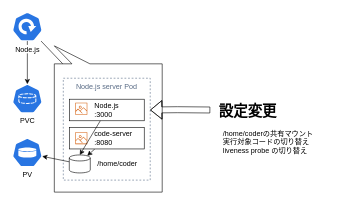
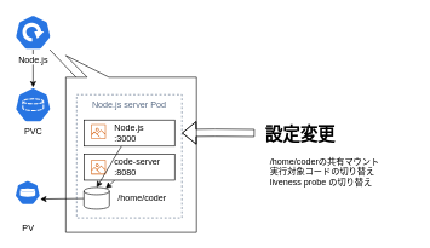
  <mxCell id="0" />
  <mxCell id="1" parent="0" />
  <mxCell id="2" style="edgeStyle=none;html=1;entryX=0.5;entryY=0;entryDx=0;entryDy=0;entryPerimeter=0;labelBackgroundColor=#FFFFFF;" parent="1" target="16" edge="1"><mxGeometry relative="1" as="geometry"><mxPoint x="45" y="68" as="sourcePoint" /></mxGeometry></mxCell>
- <mxCell id="3" value="PV" style="sketch=0;html=1;dashed=0;whitespace=wrap;fillColor=#2875E2;strokeColor=#ffffff;points=[[0.005,0.63,0],[0.1,0.2,0],[0.9,0.2,0],[0.5,0,0],[0.995,0.63,0],[0.72,0.99,0],[0.5,1,0],[0.28,0.99,0]];shape=mxgraph.kubernetes.icon;prIcon=pv;labelPosition=center;verticalLabelPosition=bottom;align=center;verticalAlign=top;labelBackgroundColor=#FFFFFF;" parent="1" vertex="1"><mxGeometry x="20" y="230" width="50" height="48" as="geometry" /></mxCell>
+ <mxCell id="3" value="PV" style="sketch=0;html=1;dashed=0;whitespace=wrap;fillColor=#2875E2;strokeColor=#ffffff;points=[[0.005,0.63,0],[0.1,0.2,0],[0.9,0.2,0],[0.5,0,0],[0.995,0.63,0],[0.72,0.99,0],[0.5,1,0],[0.28,0.99,0]];shape=mxgraph.kubernetes.icon;prIcon=pv;labelPosition=center;verticalLabelPosition=bottom;align=center;verticalAlign=top;labelBackgroundColor=#FFFFFF;" parent="1" vertex="1"><mxGeometry x="20" y="230" width="35" height="70" as="geometry" /></mxCell>
  <mxCell id="4" value="" style="edgeStyle=none;html=1;" parent="1" source="5" target="8" edge="1"><mxGeometry relative="1" as="geometry" /></mxCell>
  <mxCell id="5" value="Node.js" style="sketch=0;html=1;dashed=0;whitespace=wrap;fillColor=#2875E2;strokeColor=#ffffff;points=[[0.005,0.63,0],[0.1,0.2,0],[0.9,0.2,0],[0.5,0,0],[0.995,0.63,0],[0.72,0.99,0],[0.5,1,0],[0.28,0.99,0]];shape=mxgraph.kubernetes.icon;prIcon=pod;labelPosition=center;verticalLabelPosition=bottom;align=center;verticalAlign=top;labelBackgroundColor=default;" parent="1" vertex="1"><mxGeometry x="20" y="20" width="50" height="48" as="geometry" /></mxCell>
  <mxCell id="6" value="" style="shape=callout;whiteSpace=wrap;html=1;perimeter=calloutPerimeter;labelBackgroundColor=#FFFFFF;position2=1;size=30;position=0.67;flipV=1;flipH=1;base=30;" parent="1" vertex="1"><mxGeometry x="90" y="76" width="180" height="244" as="geometry" /></mxCell>
  <mxCell id="7" value="Node.js server Pod" style="fillColor=none;strokeColor=#5A6C86;dashed=1;verticalAlign=top;fontStyle=0;fontColor=#5A6C86;labelBackgroundColor=#FFFFFF;" parent="1" vertex="1"><mxGeometry x="105" y="130" width="145" height="170" as="geometry" /></mxCell>
  <mxCell id="8" value="Node.js&lt;br&gt;:3000" style="rounded=0;whiteSpace=wrap;html=1;labelBackgroundColor=#FFFFFF;spacingLeft=40;align=left;" parent="1" vertex="1"><mxGeometry x="115" y="165" width="125" height="36" as="geometry" /></mxCell>
  <mxCell id="9" value="" style="sketch=0;outlineConnect=0;fontColor=#232F3E;gradientColor=none;fillColor=#D45B07;strokeColor=none;dashed=0;verticalLabelPosition=bottom;verticalAlign=top;align=center;html=1;fontSize=12;fontStyle=0;aspect=fixed;pointerEvents=1;shape=mxgraph.aws4.container_registry_image;labelBackgroundColor=#FFFFFF;" parent="1" vertex="1"><mxGeometry x="125" y="171" width="20" height="20" as="geometry" /></mxCell>
  <mxCell id="10" style="edgeStyle=none;html=1;entryX=0.855;entryY=0;entryDx=0;entryDy=1.45;entryPerimeter=0;" parent="1" source="11" target="14" edge="1"><mxGeometry relative="1" as="geometry" /></mxCell>
  <mxCell id="11" value="code-server&lt;br&gt;:8080" style="rounded=0;whiteSpace=wrap;html=1;labelBackgroundColor=#FFFFFF;align=left;spacingRight=2;spacingLeft=40;" parent="1" vertex="1"><mxGeometry x="115" y="212" width="125" height="36" as="geometry" /></mxCell>
  <mxCell id="12" value="" style="sketch=0;outlineConnect=0;fontColor=#232F3E;gradientColor=none;fillColor=#D45B07;strokeColor=none;dashed=0;verticalLabelPosition=bottom;verticalAlign=top;align=center;html=1;fontSize=12;fontStyle=0;aspect=fixed;pointerEvents=1;shape=mxgraph.aws4.container_registry_image;labelBackgroundColor=#FFFFFF;" parent="1" vertex="1"><mxGeometry x="125" y="220" width="20" height="20" as="geometry" /></mxCell>
  <mxCell id="13" style="edgeStyle=none;html=1;entryX=0.995;entryY=0.63;entryDx=0;entryDy=0;entryPerimeter=0;labelBackgroundColor=#FFFFFF;" parent="1" source="14" target="3" edge="1"><mxGeometry relative="1" as="geometry" /></mxCell>
  <mxCell id="14" value="" style="shape=cylinder3;whiteSpace=wrap;html=1;boundedLbl=1;backgroundOutline=1;size=5;labelBackgroundColor=#FFFFFF;" parent="1" vertex="1"><mxGeometry x="115" y="258" width="35" height="30" as="geometry" /></mxCell>
  <mxCell id="15" value="/home/coder" style="text;html=1;strokeColor=none;fillColor=none;align=left;verticalAlign=middle;whiteSpace=wrap;rounded=0;labelBackgroundColor=#FFFFFF;" parent="1" vertex="1"><mxGeometry x="160" y="258" width="80" height="30" as="geometry" /></mxCell>
- <mxCell id="16" value="PVC" style="sketch=0;html=1;dashed=0;whitespace=wrap;fillColor=#2875E2;strokeColor=#ffffff;points=[[0.005,0.63,0],[0.1,0.2,0],[0.9,0.2,0],[0.5,0,0],[0.995,0.63,0],[0.72,0.99,0],[0.5,1,0],[0.28,0.99,0]];shape=mxgraph.kubernetes.icon;prIcon=pvc;labelPosition=center;verticalLabelPosition=bottom;align=center;verticalAlign=top;labelBackgroundColor=#FFFFFF;" parent="1" vertex="1"><mxGeometry x="20" y="140" width="50" height="48" as="geometry" /></mxCell>
+ <mxCell id="16" value="PVC" style="sketch=0;html=1;dashed=0;whitespace=wrap;fillColor=#2875E2;strokeColor=#ffffff;points=[[0.005,0.63,0],[0.1,0.2,0],[0.9,0.2,0],[0.5,0,0],[0.995,0.63,0],[0.72,0.99,0],[0.5,1,0],[0.28,0.99,0]];shape=mxgraph.kubernetes.icon;prIcon=pvc;labelPosition=center;verticalLabelPosition=bottom;align=center;verticalAlign=top;labelBackgroundColor=#FFFFFF;" parent="1" vertex="1"><mxGeometry x="20" y="120" width="50" height="48" as="geometry" /></mxCell>
  <mxCell id="17" value="" style="sketch=0;html=1;dashed=0;whitespace=wrap;fillColor=#2875E2;strokeColor=#ffffff;points=[[0.005,0.63,0],[0.1,0.2,0],[0.9,0.2,0],[0.5,0,0],[0.995,0.63,0],[0.72,0.99,0],[0.5,1,0],[0.28,0.99,0]];shape=mxgraph.kubernetes.icon;prIcon=deploy;labelBackgroundColor=default;" parent="1" vertex="1"><mxGeometry x="20" y="20" width="50" height="48" as="geometry" /></mxCell>
  <mxCell id="18" value="&lt;h1&gt;設定変更&lt;/h1&gt;&lt;p&gt;&amp;nbsp; /home/coderの共有マウント&lt;br&gt;&amp;nbsp; 実行対象コードの切り替え&lt;br&gt;&amp;nbsp; liveness probe の切り替え&amp;nbsp;&lt;/p&gt;" style="text;html=1;strokeColor=none;fillColor=none;spacing=5;spacingTop=-20;whiteSpace=wrap;overflow=hidden;rounded=0;labelBackgroundColor=default;" parent="1" vertex="1"><mxGeometry x="360" y="165" width="210" height="145" as="geometry" /></mxCell>
  <mxCell id="19" value="" style="shape=flexArrow;endArrow=classic;html=1;" parent="1" edge="1"><mxGeometry width="50" height="50" relative="1" as="geometry"><mxPoint x="350" y="183" as="sourcePoint" /><mxPoint x="250" y="183" as="targetPoint" /><Array as="points"><mxPoint x="295" y="182.5" /></Array></mxGeometry></mxCell>
  <mxCell id="20" style="edgeStyle=none;html=1;entryX=0.5;entryY=0;entryDx=0;entryDy=0;entryPerimeter=0;" parent="1" source="8" target="14" edge="1"><mxGeometry relative="1" as="geometry" /></mxCell>
